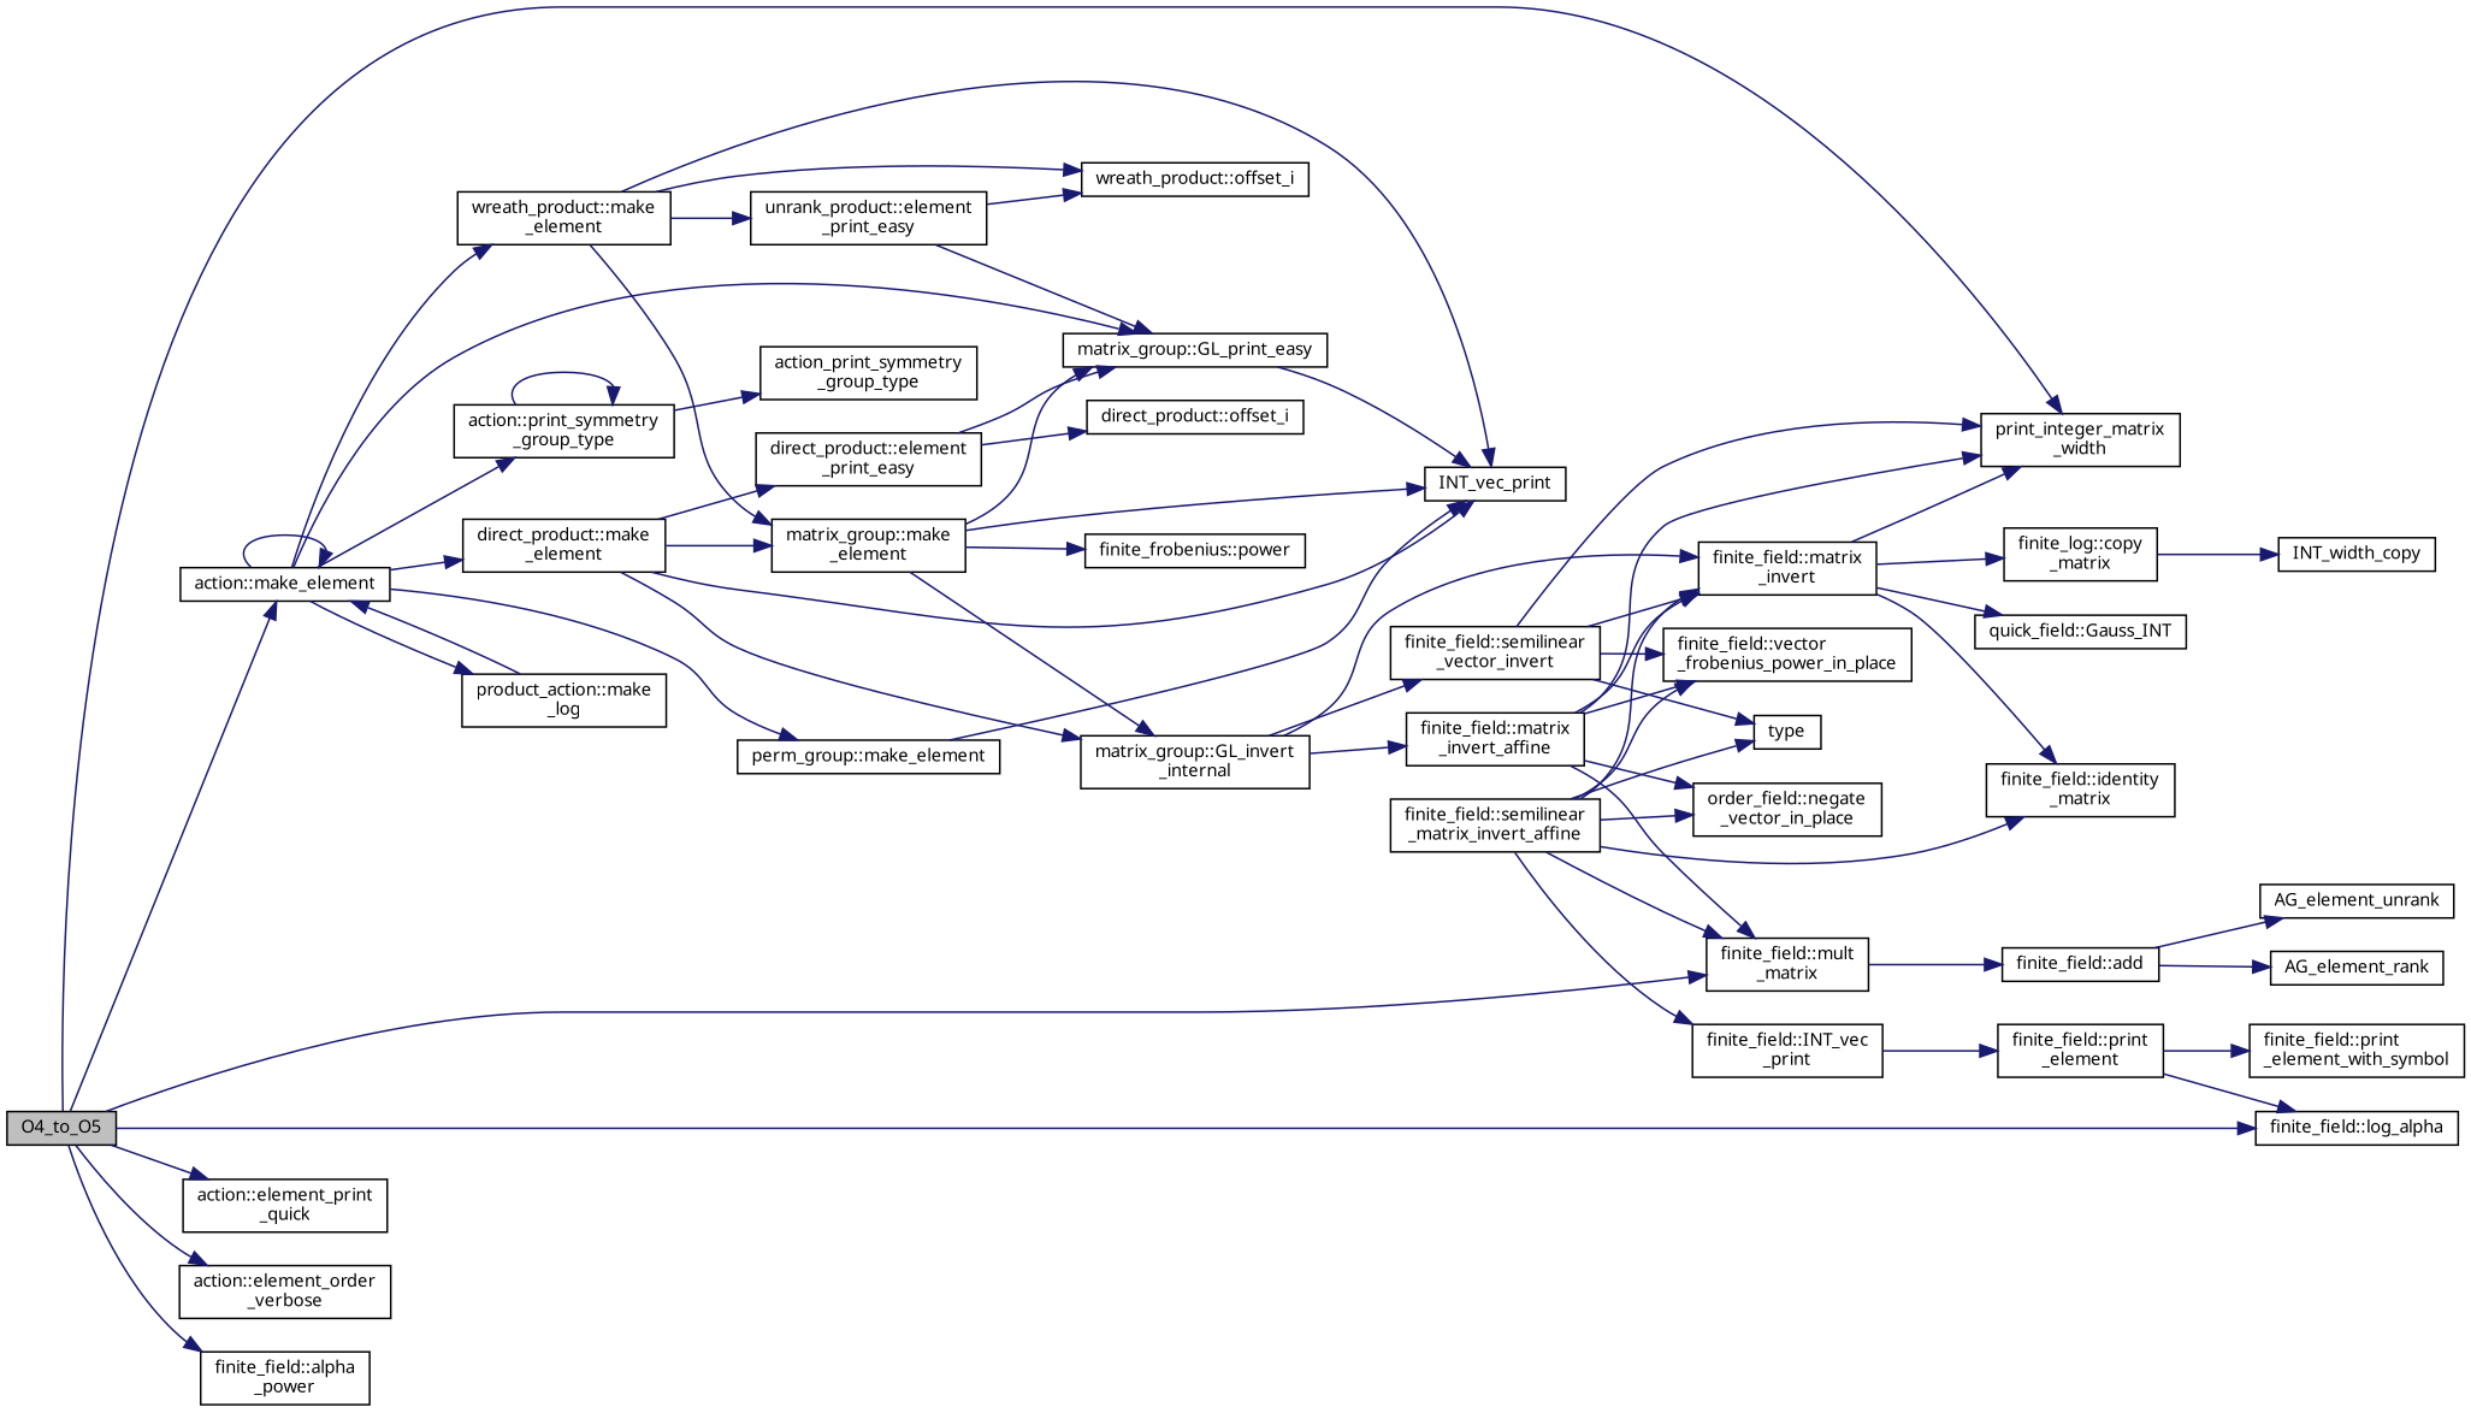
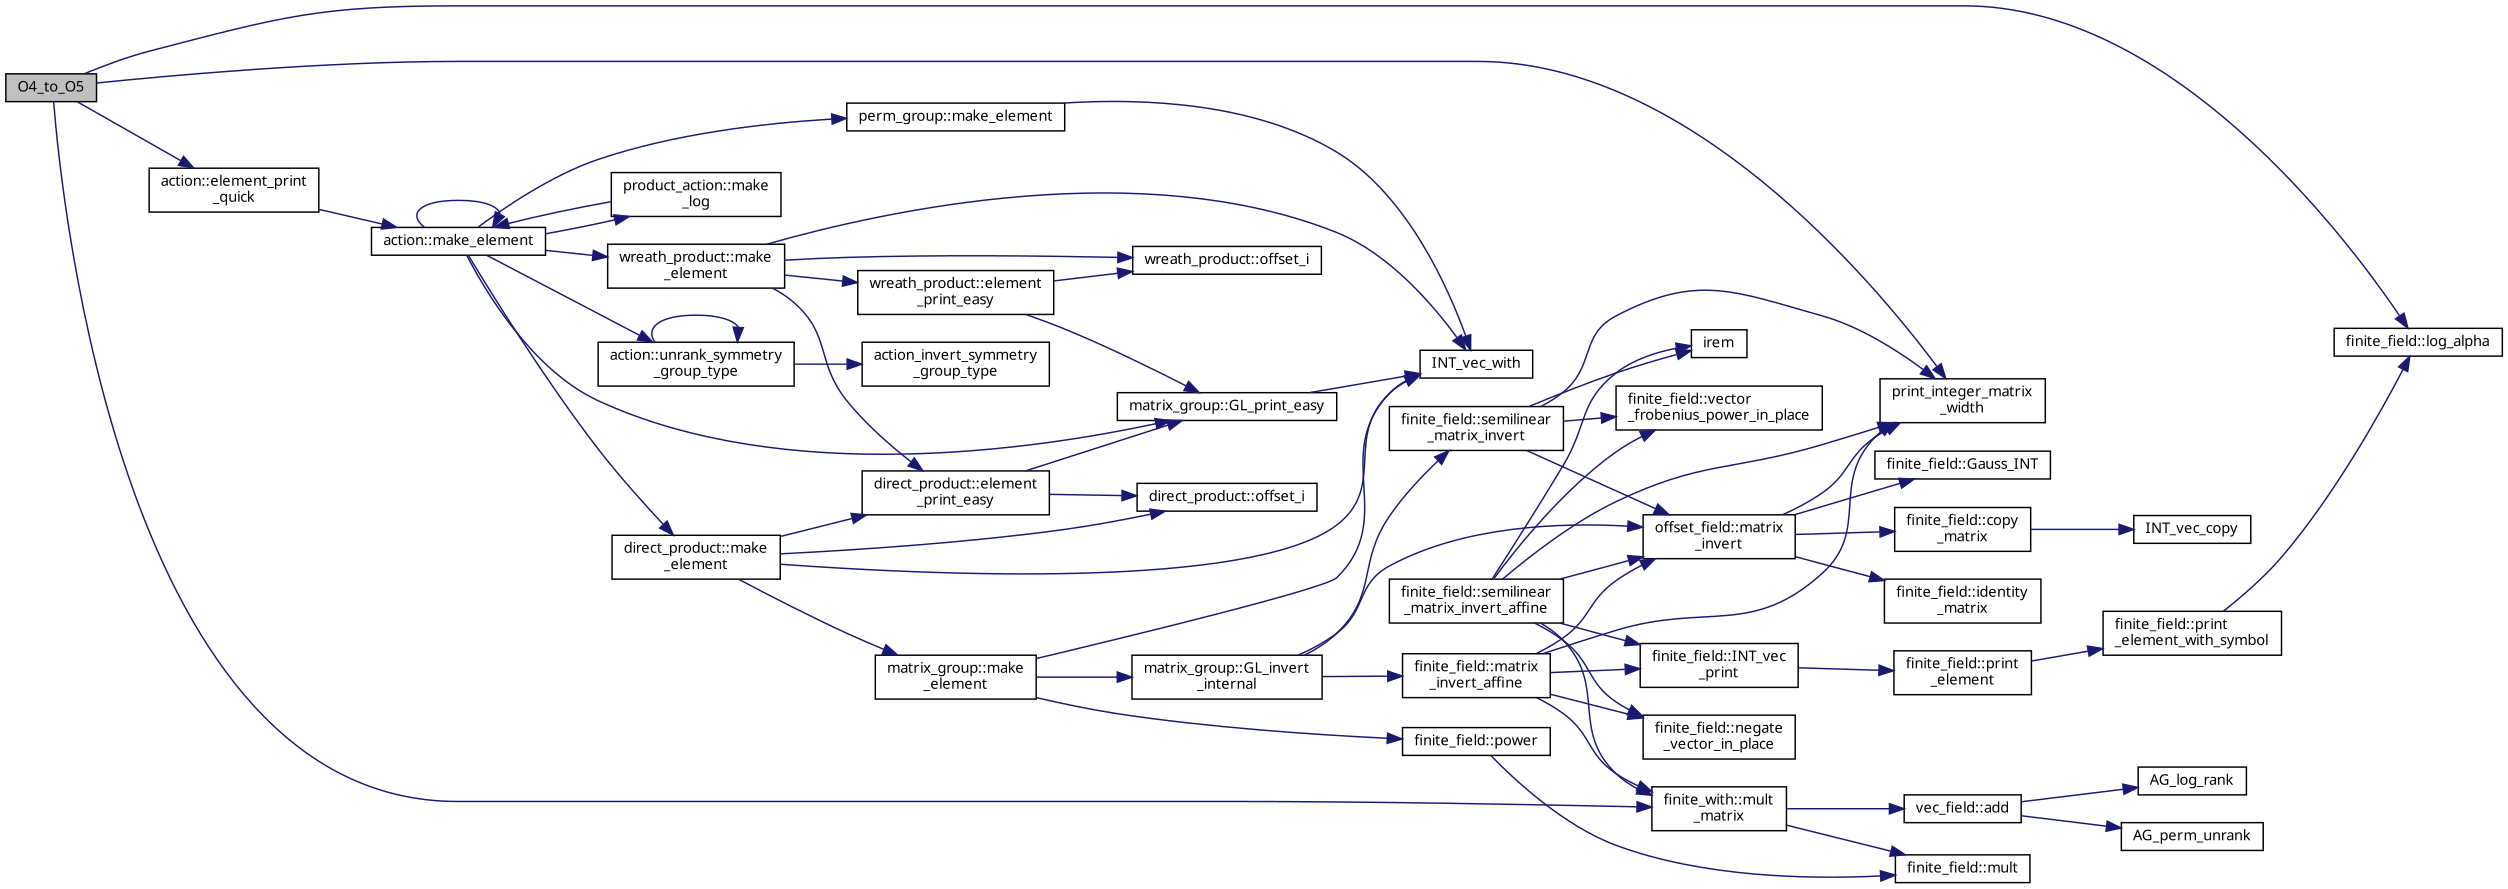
  digraph {
    fontname="Noto Sans"
    rankdir=LR
    node [color=black fillcolor=white fontname="Noto Sans" fontsize=10 shape=record style=filled]
    edge [color=midnightblue fontname="Noto Sans" fontsize=10 labelfontname=Helvetica labelfontsize=10 style=solid]
    n1 [fillcolor=grey75 fontcolor=black height=0.2 label=O4_to_O5 width=0.4]
    n2 [height=0.2 label="action::make_element" width=0.4]
    n3 [height=0.2 label="print_integer_matrix\l_width" width=0.4]
    n4 [height=0.2 label="finite_field::log_alpha" width=0.4]
-   n5 [height=0.2 label="finite_field::mult\l_matrix" width=0.4]
+   n5 [height=0.2 label="finite_with::mult\l_matrix" width=0.4]
    n6 [height=0.2 label="action::element_print\l_quick" width=0.4]
-   n7 [height=0.2 label="action::element_order\l_verbose" width=0.4]
-   n8 [height=0.2 label="finite_field::alpha\l_power" width=0.4]
    n9 [height=0.2 label="product_action::make\l_log" width=0.4]
    n10 [height=0.2 label="wreath_product::make\l_element" width=0.4]
    n11 [height=0.2 label="direct_product::make\l_element" width=0.4]
    n12 [height=0.2 label="perm_group::make_element" width=0.4]
-   n13 [height=0.2 label="action::print_symmetry\l_group_type" width=0.4]
+   n13 [height=0.2 label="action::unrank_symmetry\l_group_type" width=0.4]
    n14 [height=0.2 label="matrix_group::GL_print_easy" width=0.4]
-   n16 [height=0.2 label="finite_field::add" width=0.4]
+   n15 [height=0.2 label="finite_field::mult" width=0.4]
+   n16 [height=0.2 label="vec_field::add" width=0.4]
    n17 [height=0.2 label="matrix_group::make\l_element" width=0.4]
-   n18 [height=0.2 label=INT_vec_print width=0.4]
-   n19 [height=0.2 label="finite_frobenius::power" width=0.4]
+   n18 [height=0.2 label=INT_vec_with width=0.4]
+   n19 [height=0.2 label="finite_field::power" width=0.4]
    n20 [height=0.2 label="matrix_group::GL_invert\l_internal" width=0.4]
    n21 [height=0.2 label="wreath_product::offset_i" width=0.4]
-   n22 [height=0.2 label="unrank_product::element\l_print_easy" width=0.4]
+   n22 [height=0.2 label="wreath_product::element\l_print_easy" width=0.4]
    n23 [height=0.2 label="direct_product::offset_i" width=0.4]
    n24 [height=0.2 label="direct_product::element\l_print_easy" width=0.4]
-   n25 [height=0.2 label="action_print_symmetry\l_group_type" width=0.4]
-   n26 [height=0.2 label="finite_field::semilinear\l_vector_invert" width=0.4]
-   n27 [height=0.2 label="finite_field::matrix\l_invert" width=0.4]
+   n25 [height=0.2 label="action_invert_symmetry\l_group_type" width=0.4]
+   n26 [height=0.2 label="finite_field::semilinear\l_matrix_invert" width=0.4]
+   n27 [height=0.2 label="offset_field::matrix\l_invert" width=0.4]
    n28 [height=0.2 label="finite_field::matrix\l_invert_affine" width=0.4]
    n29 [height=0.2 label="finite_field::vector\l_frobenius_power_in_place" width=0.4]
-   n30 [height=0.2 label=type width=0.4]
-   n31 [height=0.2 label="finite_log::copy\l_matrix" width=0.4]
+   n30 [height=0.2 label=irem width=0.4]
+   n31 [height=0.2 label="finite_field::copy\l_matrix" width=0.4]
    n32 [height=0.2 label="finite_field::identity\l_matrix" width=0.4]
-   n33 [height=0.2 label="quick_field::Gauss_INT" width=0.4]
+   n33 [height=0.2 label="finite_field::Gauss_INT" width=0.4]
    n34 [height=0.2 label="finite_field::semilinear\l_matrix_invert_affine" width=0.4]
    n35 [height=0.2 label="finite_field::INT_vec\l_print" width=0.4]
-   n36 [height=0.2 label="order_field::negate\l_vector_in_place" width=0.4]
-   n37 [height=0.2 label=INT_width_copy width=0.4]
+   n36 [height=0.2 label="finite_field::negate\l_vector_in_place" width=0.4]
+   n37 [height=0.2 label=INT_vec_copy width=0.4]
    n38 [height=0.2 label="finite_field::print\l_element" width=0.4]
    n39 [height=0.2 label="finite_field::print\l_element_with_symbol" width=0.4]
-   n40 [height=0.2 label=AG_element_unrank width=0.4]
-   n41 [height=0.2 label=AG_element_rank width=0.4]
-   n1 -> n2
+   n40 [height=0.2 label=AG_perm_unrank width=0.4]
+   n41 [height=0.2 label=AG_log_rank width=0.4]
+   n6 -> n2
    n1 -> n3
    n1 -> n4
    n1 -> n5
    n1 -> n6
-   n1 -> n7
-   n1 -> n8
    n2 -> n2
    n2 -> n9
    n2 -> n10
    n2 -> n11
    n2 -> n12
    n2 -> n13
    n2 -> n14
+   n5 -> n15
    n5 -> n16
    n9 -> n2
-   n10 -> n17
+   n10 -> n24
    n10 -> n18
    n10 -> n21
    n10 -> n22
    n11 -> n17
    n11 -> n18
-   n11 -> n20
+   n11 -> n23
    n11 -> n24
    n12 -> n18
    n13 -> n13
    n13 -> n25
    n14 -> n18
    n16 -> n40
    n16 -> n41
-   n17 -> n14
    n17 -> n18
    n17 -> n19
    n17 -> n20
+   n19 -> n15
    n20 -> n26
    n20 -> n27
    n20 -> n28
    n22 -> n14
    n22 -> n21
    n24 -> n14
    n24 -> n23
    n26 -> n3
    n26 -> n27
    n26 -> n29
    n26 -> n30
    n27 -> n3
    n27 -> n31
    n27 -> n32
    n27 -> n33
    n28 -> n3
    n28 -> n5
    n28 -> n27
-   n28 -> n29
+   n28 -> n35
    n28 -> n36
    n31 -> n37
-   n34 -> n32
+   n34 -> n3
    n34 -> n5
    n34 -> n27
    n34 -> n29
    n34 -> n30
    n34 -> n35
    n34 -> n36
    n35 -> n38
    n38 -> n39
-   n38 -> n4
+   n39 -> n4
  }
